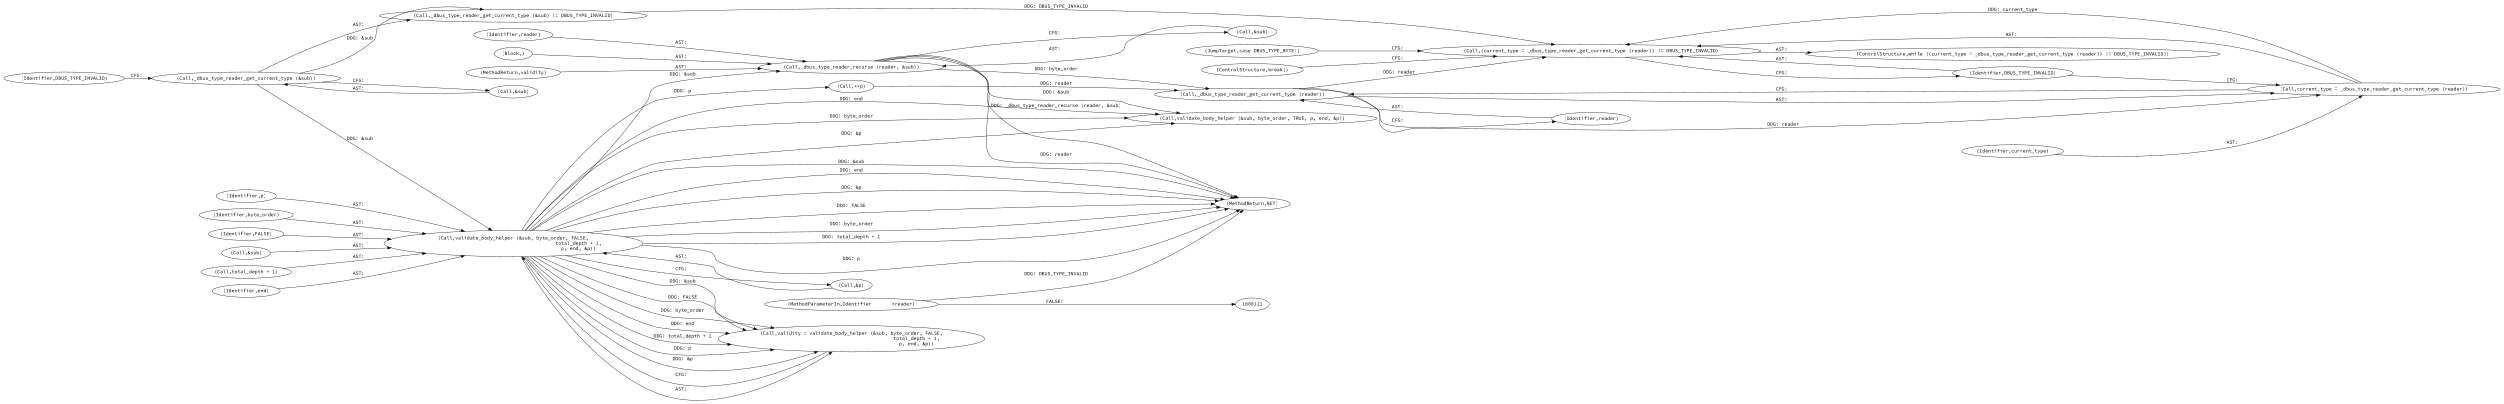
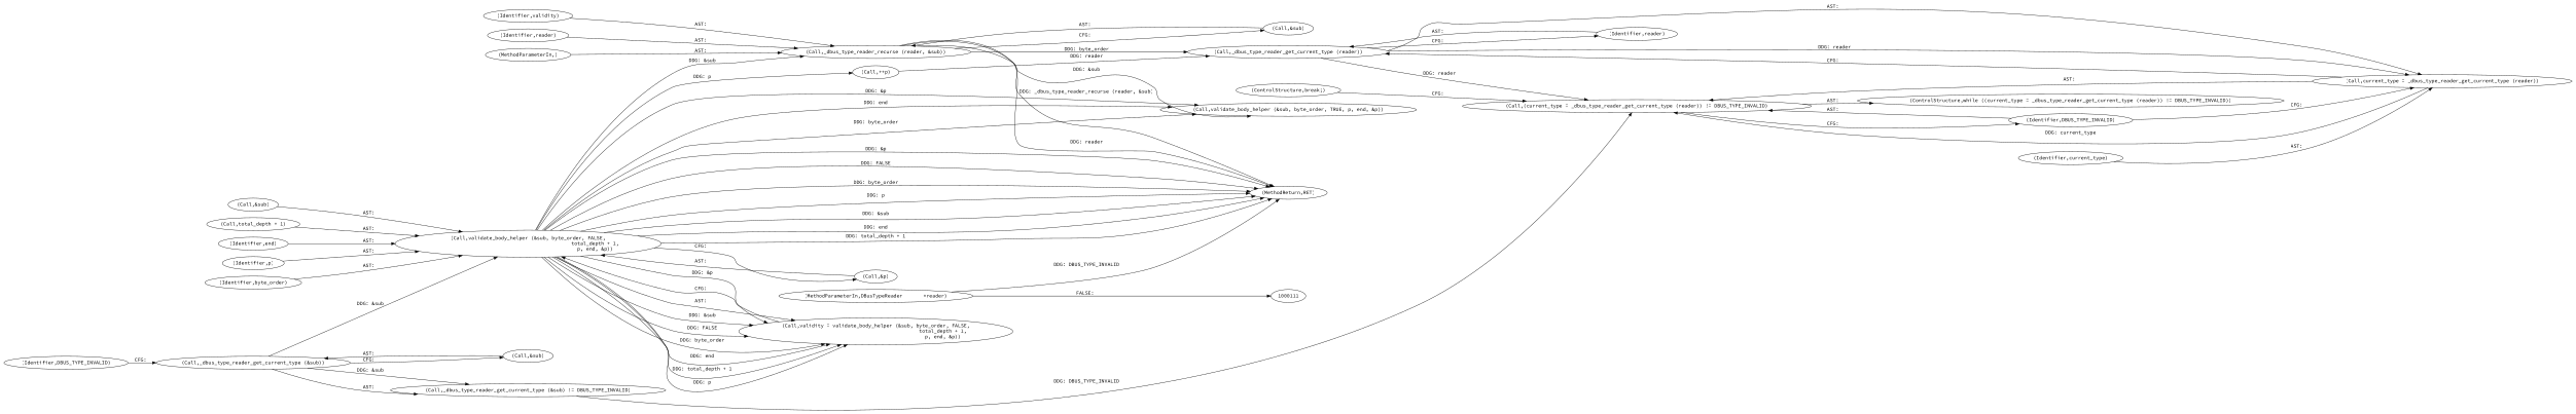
  digraph {
    fontname="Source Code Pro"
    rankdir=LR
    node [fontname="Source Code Pro"]
    edge [fontname="Source Code Pro"]
    n1 [label="(Call,_dbus_type_reader_get_current_type (reader))"]
    n2 [label="(Call,(current_type = _dbus_type_reader_get_current_type (reader)) != DBUS_TYPE_INVALID)"]
    n3 [label="(Call,current_type = _dbus_type_reader_get_current_type (reader))"]
    n4 [label="(Identifier,reader)"]
    n5 [label="(ControlStructure,while ((current_type = _dbus_type_reader_get_current_type (reader)) != DBUS_TYPE_INVALID))"]
    n6 [label="(Identifier,DBUS_TYPE_INVALID)"]
    n7 [label="(Call,_dbus_type_reader_recurse (reader, &sub))"]
    n8 [label="(Call,validate_body_helper (&sub, byte_order, TRUE, p, end, &p))"]
    n9 [label="(Call,&sub)"]
    n10 [label="(MethodReturn,RET)"]
-   n11 [label="(Block,)"]
+   n11 [label="(MethodParameterIn,)"]
    n12 [label="(Call,validate_body_helper (&sub, byte_order, FALSE,\n                                             total_depth + 1,\n                                             p, end, &p))"]
    n13 [label="(Call,&p)"]
    n14 [label="(Call,++p)"]
    n15 [label="(Call,validity = validate_body_helper (&sub, byte_order, FALSE,\n                                             total_depth + 1,\n                                             p, end, &p))"]
    n16 [label="(Call,_dbus_type_reader_get_current_type (&sub))"]
    n17 [label="(Call,_dbus_type_reader_get_current_type (&sub) != DBUS_TYPE_INVALID)"]
    n18 [label="(Call,&sub)"]
-   n19 [label="(MethodParameterIn,Identifier       *reader)"]
+   n19 [label="(MethodParameterIn,DBusTypeReader       *reader)"]
    1000111
-   n21 [label="(JumpTarget,case DBUS_TYPE_BYTE:)"]
    n22 [label="(Identifier,DBUS_TYPE_INVALID)"]
-   n23 [label="(Identifier,FALSE)"]
    n24 [label="(Call,&sub)"]
-   n25 [label="(MethodReturn,validity)"]
+   n25 [label="(Identifier,validity)"]
    n26 [label="(Call,total_depth + 1)"]
    n27 [label="(Identifier,end)"]
    n28 [label="(ControlStructure,break;)"]
    n29 [label="(Identifier,current_type)"]
    n30 [label="(Identifier,p)"]
    n31 [label="(Identifier,reader)"]
    n32 [label="(Identifier,byte_order)"]
    n1 -> n2 [label="DDG: reader"]
    n1 -> n3 [label="AST: "]
    n1 -> n3 [label="DDG: reader"]
    n1 -> n4 [label="CFG: "]
    n2 -> n5 [label="AST: "]
    n2 -> n6 [label="CFG: "]
    n3 -> n1 [label="CFG: "]
    n3 -> n2 [label="AST: "]
    n3 -> n2 [label="DDG: current_type"]
    n4 -> n1 [label="AST: "]
    n6 -> n2 [label="AST: "]
    n6 -> n3 [label="CFG: "]
    n7 -> n1 [label="DDG: byte_order"]
    n7 -> n8 [label="DDG: &sub"]
    n7 -> n9 [label="CFG: "]
    n7 -> n10 [label="DDG: _dbus_type_reader_recurse (reader, &sub)"]
    n7 -> n10 [label="DDG: reader"]
    n9 -> n7 [label="AST: "]
    n11 -> n7 [label="AST: "]
    n12 -> n7 [label="DDG: &sub"]
    n12 -> n8 [label="DDG: byte_order"]
    n12 -> n8 [label="DDG: &p"]
    n12 -> n8 [label="DDG: end"]
    n12 -> n10 [label="DDG: &p"]
    n12 -> n10 [label="DDG: FALSE"]
    n12 -> n10 [label="DDG: byte_order"]
    n12 -> n10 [label="DDG: p"]
    n12 -> n10 [label="DDG: &sub"]
    n12 -> n10 [label="DDG: end"]
    n12 -> n10 [label="DDG: total_depth + 1"]
    n12 -> n13 [label="CFG: "]
    n12 -> n14 [label="DDG: p"]
    n12 -> n15 [label="AST: "]
    n12 -> n15 [label="DDG: &sub"]
    n12 -> n15 [label="DDG: FALSE"]
    n12 -> n15 [label="DDG: byte_order"]
    n12 -> n15 [label="DDG: end"]
    n12 -> n15 [label="DDG: total_depth + 1"]
    n12 -> n15 [label="DDG: p"]
    n12 -> n15 [label="DDG: &p"]
    n13 -> n12 [label="AST: "]
    n14 -> n1 [label="DDG: reader"]
    n15 -> n12 [label="CFG: "]
    n16 -> n12 [label="DDG: &sub"]
    n16 -> n17 [label="AST: "]
    n16 -> n17 [label="DDG: &sub"]
    n16 -> n18 [label="CFG: "]
    n17 -> n2 [label="DDG: DBUS_TYPE_INVALID"]
    n18 -> n16 [label="AST: "]
    n19 -> n10 [label="DDG: DBUS_TYPE_INVALID"]
    n19 -> 1000111 [label="FALSE: "]
-   n21 -> n2 [label="CFG: "]
    n22 -> n16 [label="CFG: "]
-   n23 -> n12 [label="AST: "]
    n24 -> n12 [label="AST: "]
    n25 -> n7 [label="AST: "]
    n26 -> n12 [label="AST: "]
    n27 -> n12 [label="AST: "]
    n28 -> n2 [label="CFG: "]
    n29 -> n3 [label="AST: "]
    n30 -> n12 [label="AST: "]
    n31 -> n7 [label="AST: "]
    n32 -> n12 [label="AST: "]
  }
